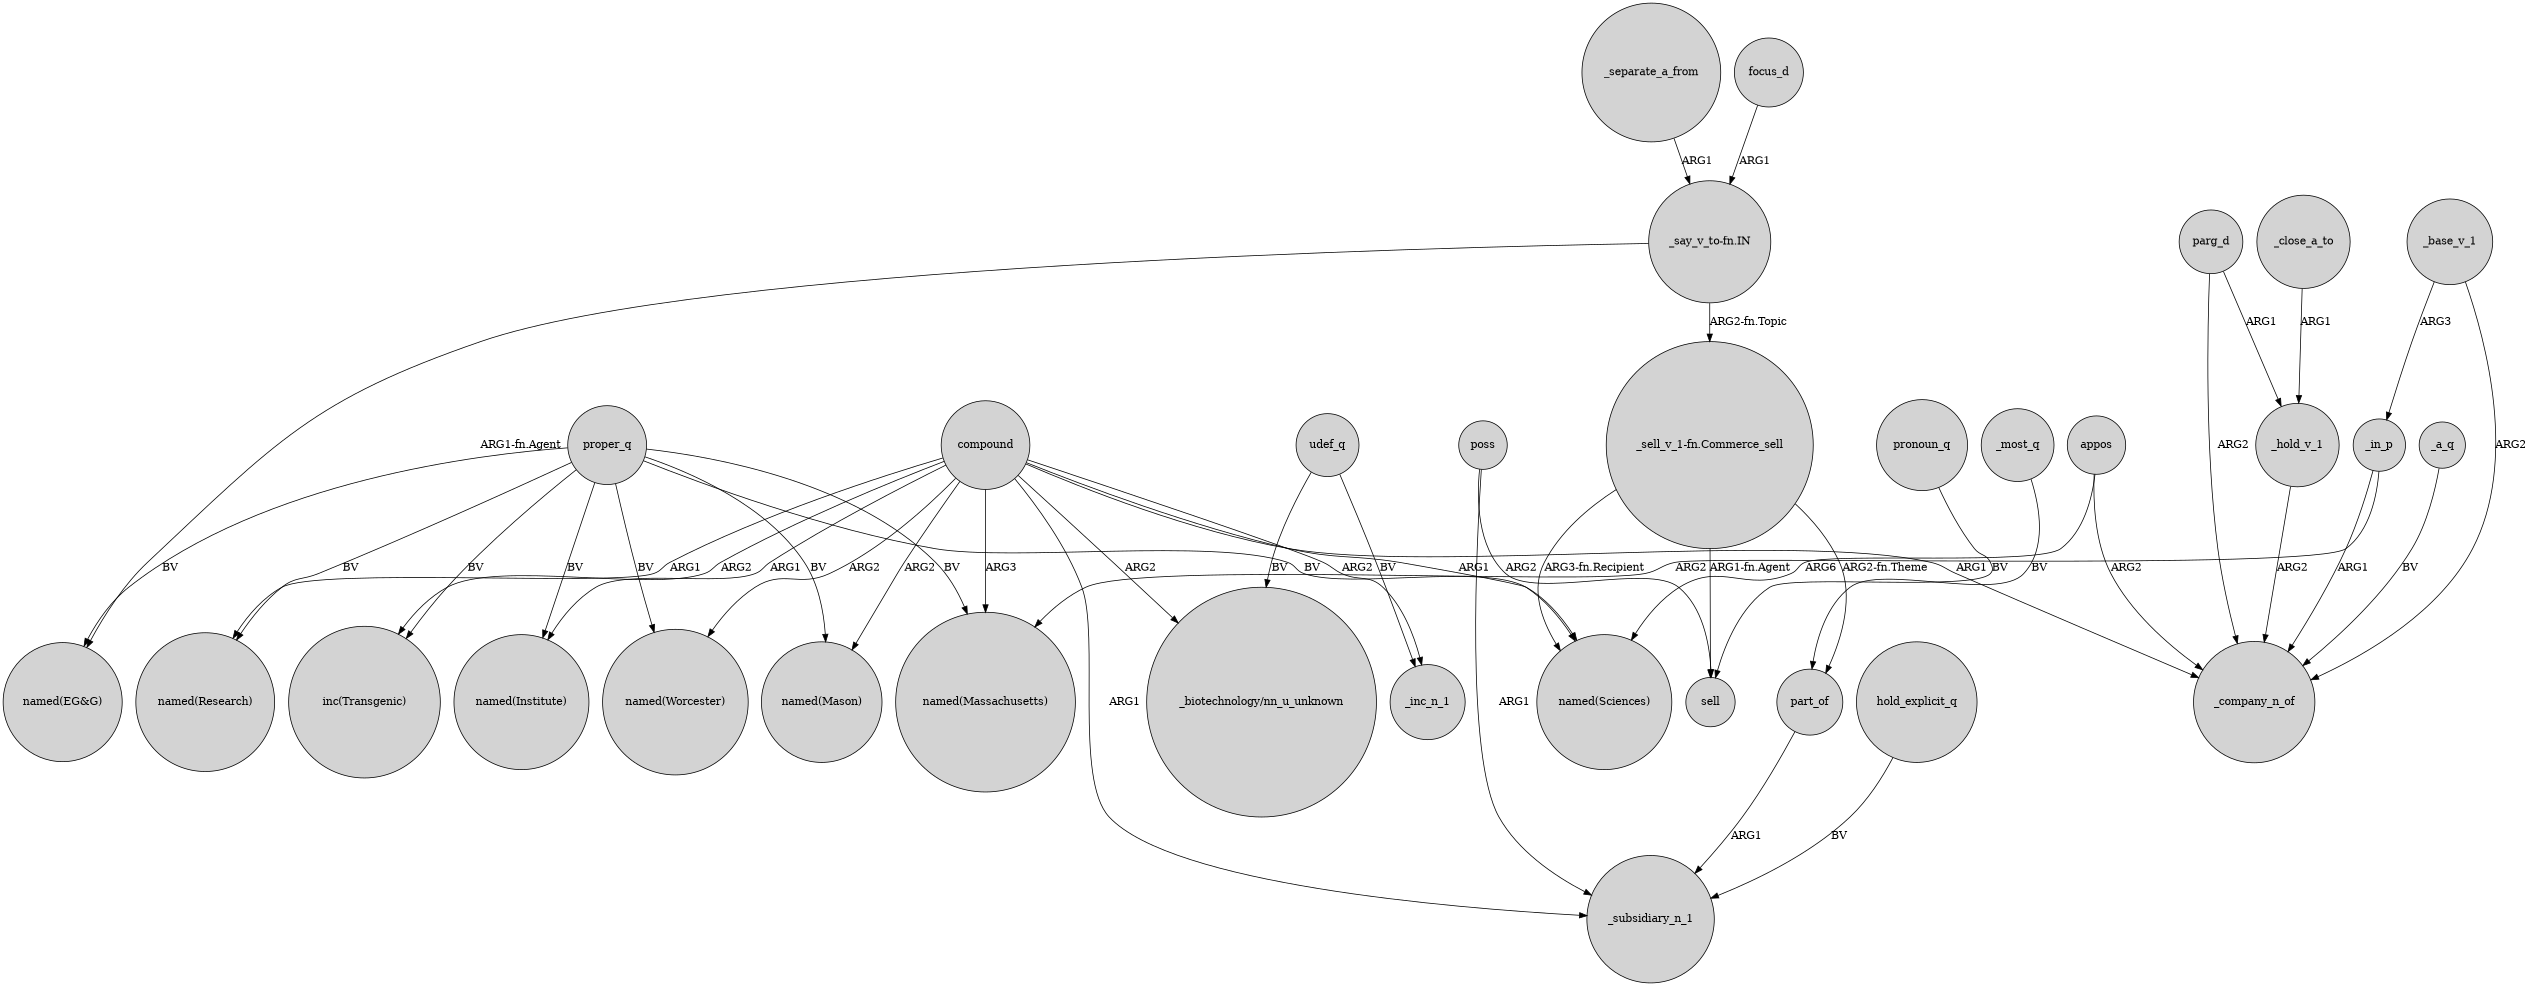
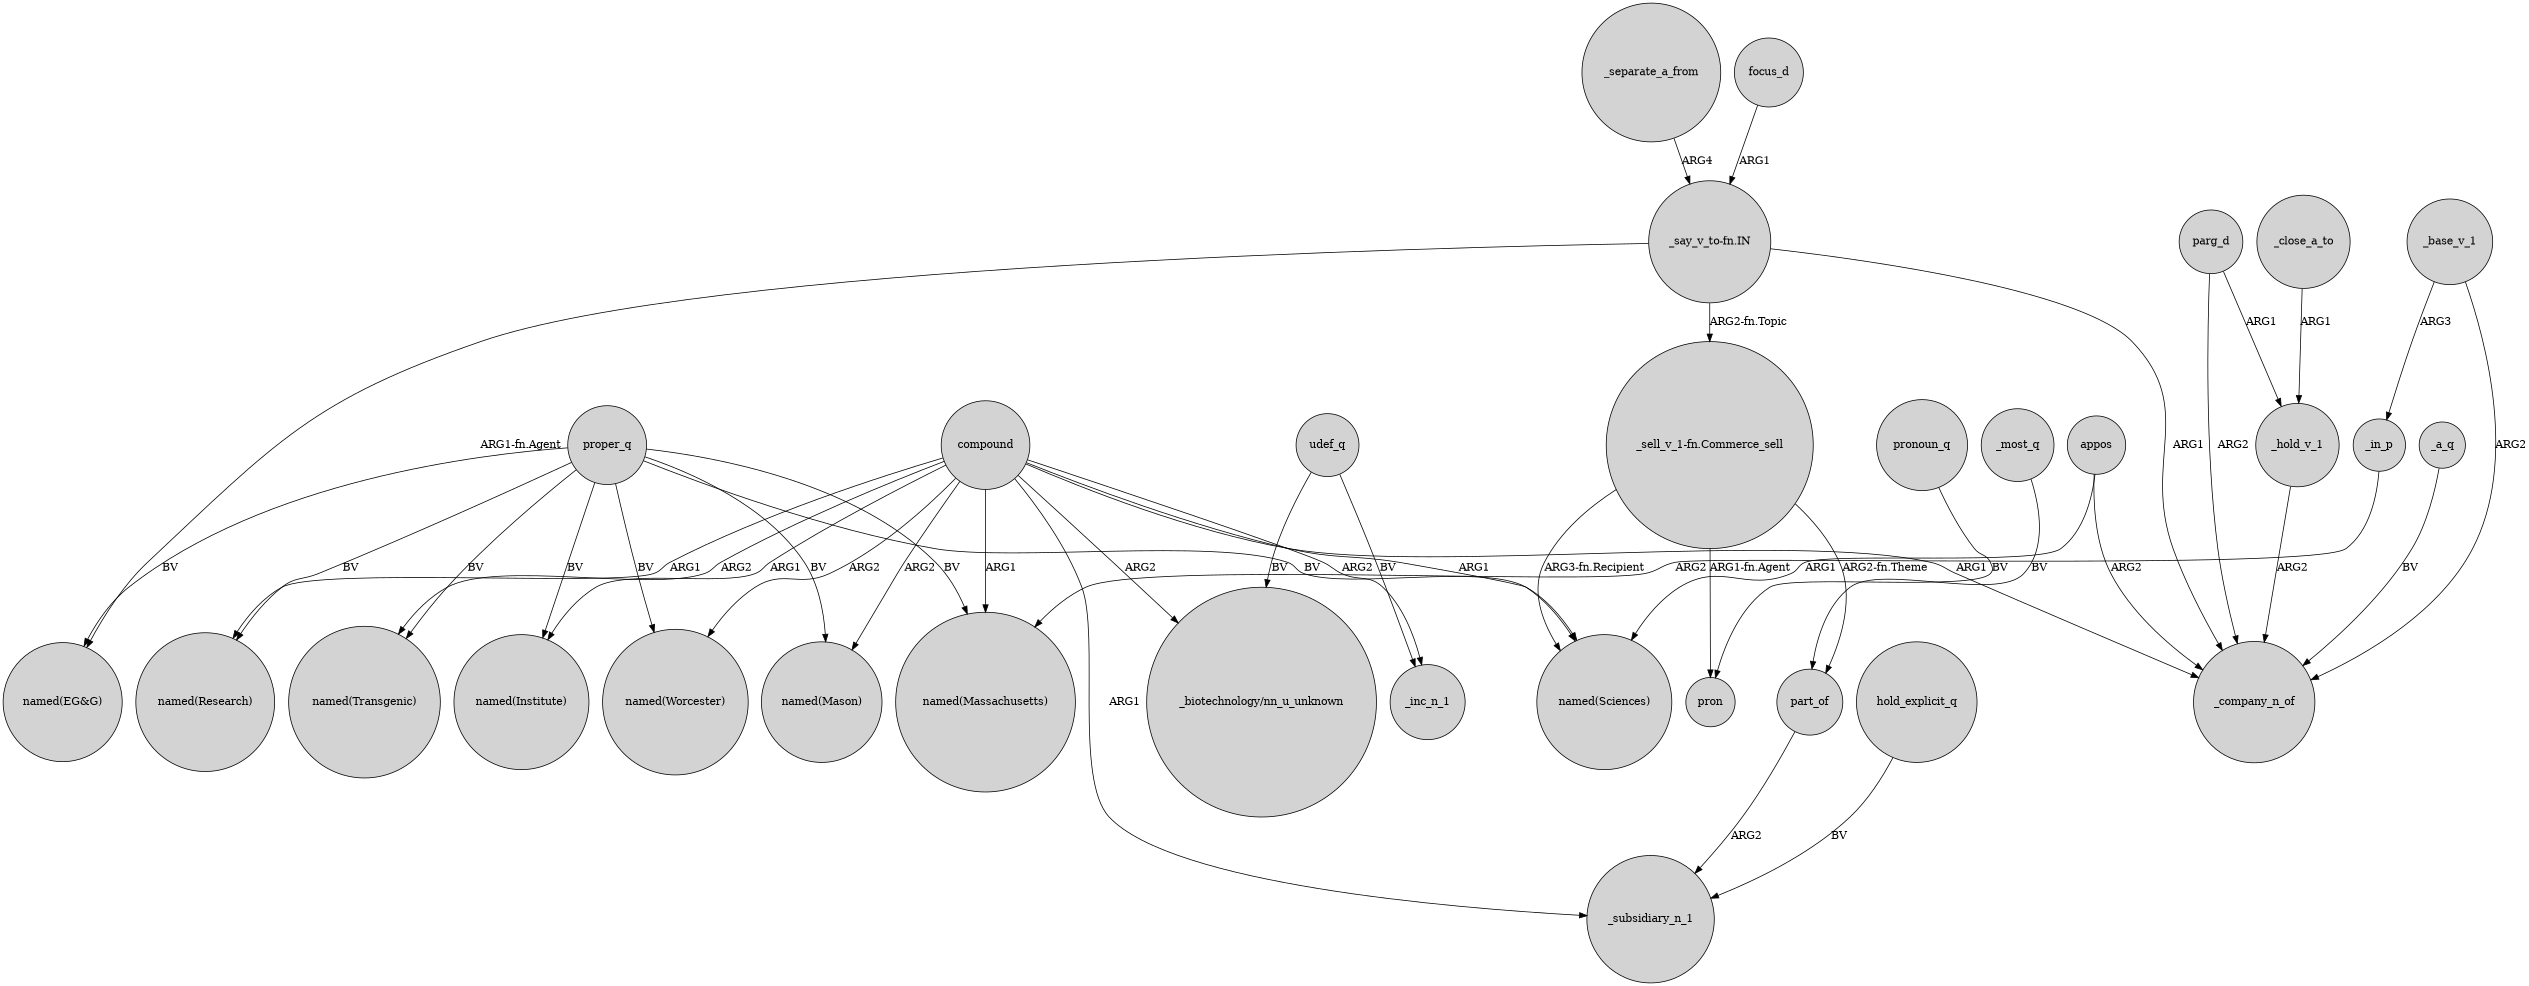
  digraph {
    node [shape=circle style=filled]
    compound
    "named(Worcester)"
    "named(Mason)"
    _inc_n_1
    _company_n_of
    _subsidiary_n_1
    "named(Sciences)"
    "named(Institute)"
    "named(Massachusetts)"
-   "named(Transgenic)" [label="inc(Transgenic)"]
+   "named(Transgenic)"
    "named(Research)"
    "_biotechnology/nn_u_unknown"
    udef_q
    _base_v_1
    _in_p
-   poss
-   pron [label=sell]
+   pron
    n18 [label=hold_explicit_q]
    appos
    "_say_v_to-fn.IN"
    "named(EG&G)"
    "_sell_v_1-fn.Commerce_sell"
    part_of
    proper_q
    _close_a_to
    _hold_v_1
    parg_d
    pronoun_q
    _a_q
    _most_q
    _separate_a_from
    focus_d
    compound -> "named(Worcester)" [label=ARG2]
    compound -> "named(Mason)" [label=ARG2]
    compound -> _inc_n_1 [label=ARG2]
    compound -> _company_n_of [label=ARG1]
    compound -> _subsidiary_n_1 [label=ARG1]
    compound -> "named(Sciences)" [label=ARG1]
    compound -> "named(Institute)" [label=ARG1]
-   compound -> "named(Massachusetts)" [label=ARG3]
+   compound -> "named(Massachusetts)" [label=ARG1]
    compound -> "named(Transgenic)" [label=ARG2]
    compound -> "named(Research)" [label=ARG1]
    compound -> "_biotechnology/nn_u_unknown" [label=ARG2]
    udef_q -> _inc_n_1 [label=BV]
    udef_q -> "_biotechnology/nn_u_unknown" [label=BV]
    _base_v_1 -> _company_n_of [label=ARG2]
    _base_v_1 -> _in_p [label=ARG3]
-   _in_p -> _company_n_of [label=ARG1]
+   "_say_v_to-fn.IN" -> _company_n_of [label=ARG1]
    _in_p -> "named(Massachusetts)" [label=ARG2]
-   poss -> _subsidiary_n_1 [label=ARG1]
-   poss -> pron [label=ARG2]
    n18 -> _subsidiary_n_1 [label=BV]
    appos -> _company_n_of [label=ARG2]
-   appos -> "named(Sciences)" [label=ARG6]
+   appos -> "named(Sciences)" [label=ARG1]
    "_say_v_to-fn.IN" -> "named(EG&G)" [label="ARG1-fn.Agent"]
    "_say_v_to-fn.IN" -> "_sell_v_1-fn.Commerce_sell" [label="ARG2-fn.Topic"]
    "_sell_v_1-fn.Commerce_sell" -> "named(Sciences)" [label="ARG3-fn.Recipient"]
    "_sell_v_1-fn.Commerce_sell" -> pron [label="ARG1-fn.Agent"]
    "_sell_v_1-fn.Commerce_sell" -> part_of [label="ARG2-fn.Theme"]
-   part_of -> _subsidiary_n_1 [label=ARG1]
+   part_of -> _subsidiary_n_1 [label=ARG2]
    proper_q -> "named(Worcester)" [label=BV]
    proper_q -> "named(Mason)" [label=BV]
    proper_q -> "named(Sciences)" [label=BV]
    proper_q -> "named(Institute)" [label=BV]
    proper_q -> "named(Massachusetts)" [label=BV]
    proper_q -> "named(Transgenic)" [label=BV]
    proper_q -> "named(Research)" [label=BV]
    proper_q -> "named(EG&G)" [label=BV]
    _close_a_to -> _hold_v_1 [label=ARG1]
    _hold_v_1 -> _company_n_of [label=ARG2]
    parg_d -> _company_n_of [label=ARG2]
    parg_d -> _hold_v_1 [label=ARG1]
    pronoun_q -> pron [label=BV]
    _a_q -> _company_n_of [label=BV]
    _most_q -> part_of [label=BV]
-   _separate_a_from -> "_say_v_to-fn.IN" [label=ARG1]
+   _separate_a_from -> "_say_v_to-fn.IN" [label=ARG4]
    focus_d -> "_say_v_to-fn.IN" [label=ARG1]
  }
